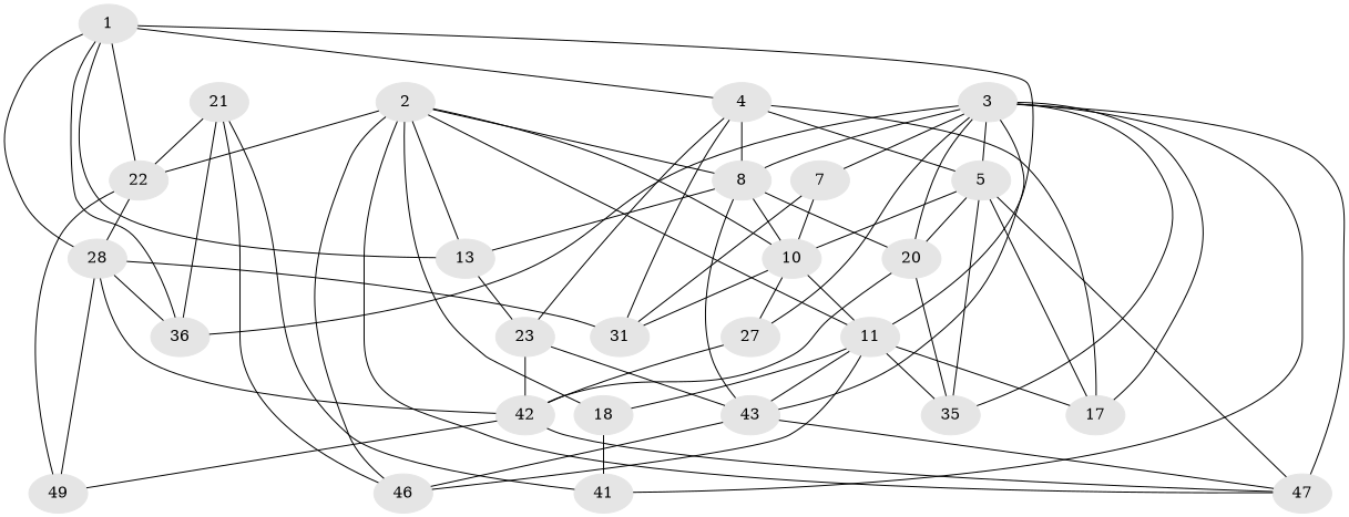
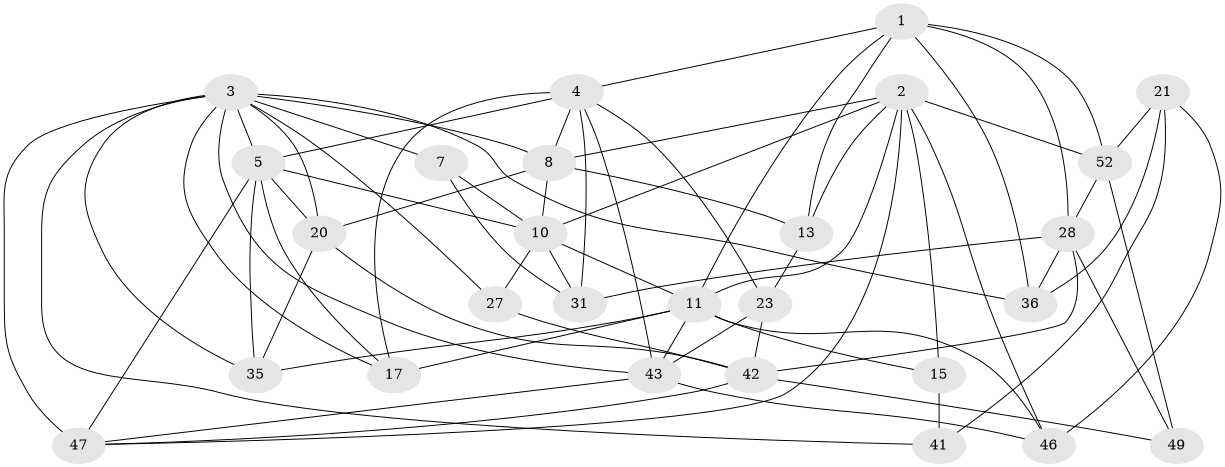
  graph {
    node [color=gray90 style=filled]
    1 [super="+15"]
    4 [super="+34+19"]
    11 [super="+32+26"]
    13
-   22 [super="+33"]
+   22 [super="+33" label=52]
    28 [super="+44"]
    36
    8 [super="+12"]
    5 [super="+30"]
    17
    23 [super="+24+25"]
    43 [super="+53"]
    31
-   18
+   18 [label=15]
    46
    35
    49
    42 [super="+52"]
    2 [super="+14+6"]
    10 [super="+16+38"]
    47
    20 [super="+40"]
    27
    41
    3 [super="+9+48+39"]
    7
    21
    1 -- 4
    1 -- 11
    1 -- 13
    1 -- 22
    1 -- 28
    1 -- 36
    4 -- 8
    4 -- 5 [weight=2]
    4 -- 17
    4 -- 23
-   8 -- 43
+   4 -- 43
    4 -- 31
    11 -- 17
    11 -- 43
    11 -- 18
    11 -- 46
    11 -- 35
    13 -- 23
    22 -- 28
    22 -- 49 [weight=2]
    28 -- 36
    28 -- 31
    28 -- 49
    28 -- 42
    8 -- 13
    8 -- 10
    8 -- 20
    5 -- 17
    5 -- 35
    5 -- 10
    5 -- 47
    5 -- 20
    23 -- 43
    23 -- 42
    43 -- 46
    43 -- 47
    18 -- 41
    42 -- 49
    42 -- 47
    2 -- 11
    2 -- 13
    2 -- 22
    2 -- 8
    2 -- 18 [weight=2]
    2 -- 46
    2 -- 10
    2 -- 47
    10 -- 11
    10 -- 31
    10 -- 27
    20 -- 35
    20 -- 42
    27 -- 42
    3 -- 36
    3 -- 8
    3 -- 5
    3 -- 17
    3 -- 43
    3 -- 35
    3 -- 47 [weight=4]
    3 -- 20 [weight=2]
    3 -- 27 [weight=2]
    3 -- 41
    3 -- 7
    7 -- 31
    7 -- 10 [weight=2]
    21 -- 22
    21 -- 36
    21 -- 46
    21 -- 41
  }
